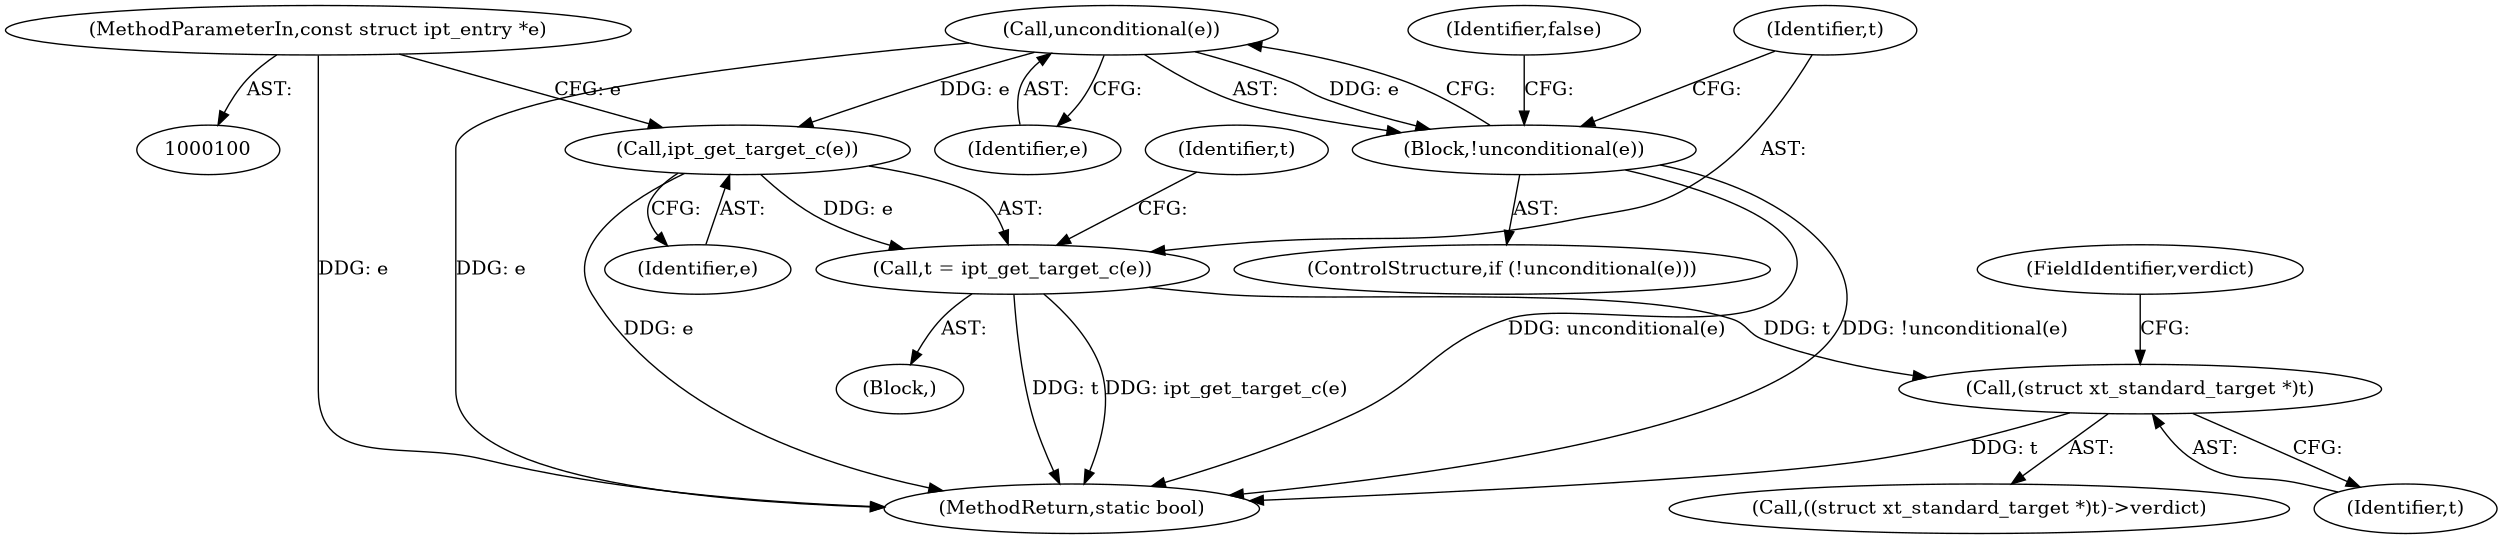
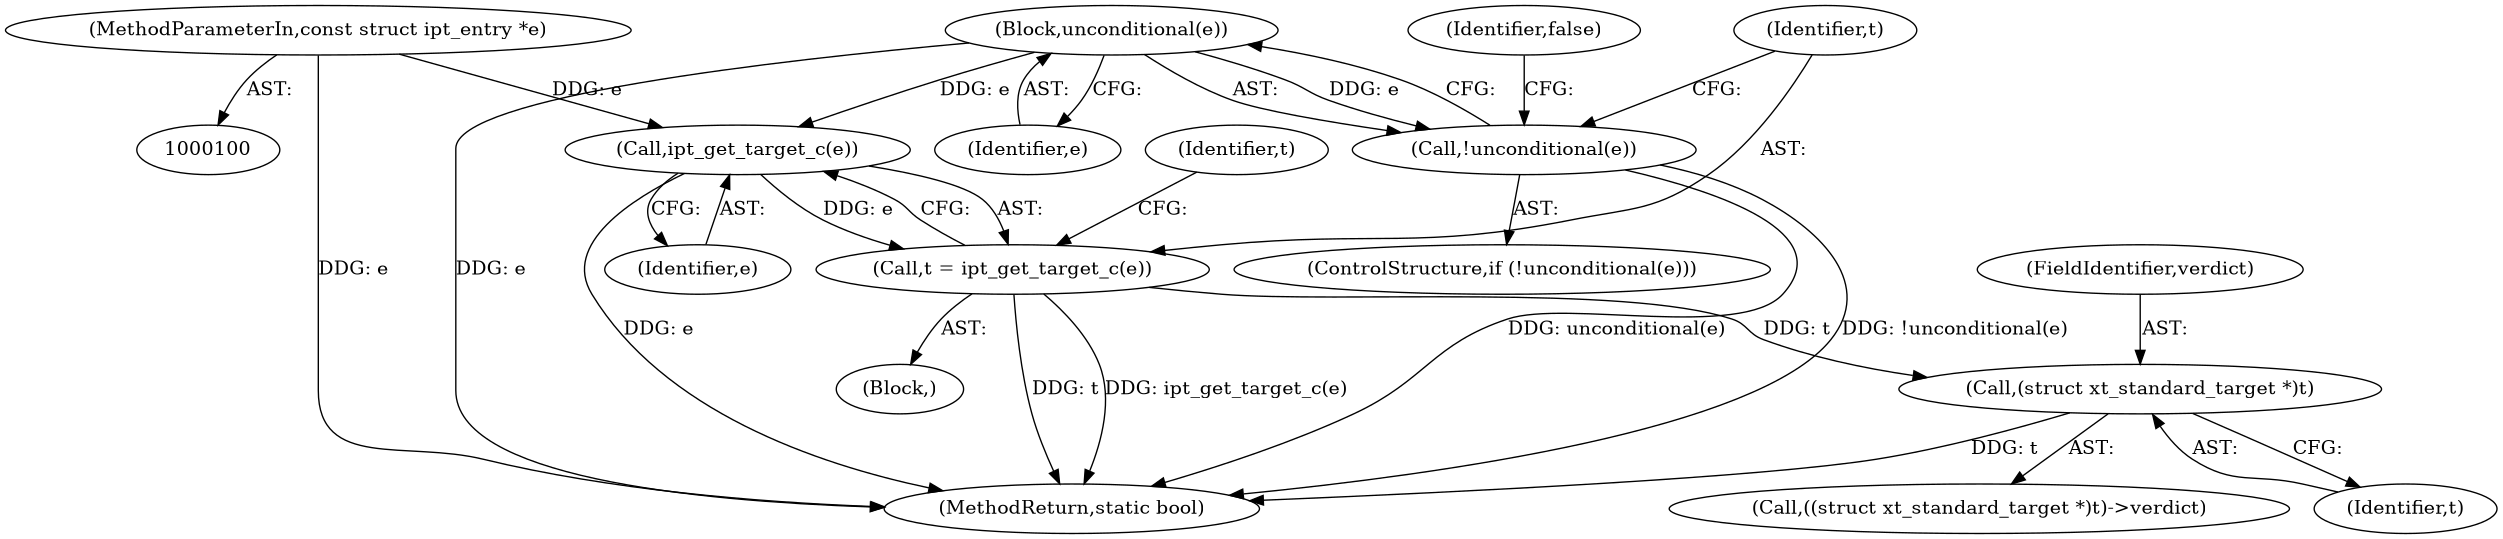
  digraph {
    n1 [label="(MethodParameterIn,const struct ipt_entry *e)"]
    n2 [label="(Call,ipt_get_target_c(e))"]
    n3 [label="(MethodReturn,static bool)"]
    1000100
-   n5 [label="(Call,unconditional(e))"]
-   n6 [label="(Block,!unconditional(e))"]
+   n5 [label="(Block,unconditional(e))"]
+   n6 [label="(Call,!unconditional(e))"]
    n7 [label="(Identifier,e)"]
    n8 [label="(Call,t = ipt_get_target_c(e))"]
    n9 [label="(Identifier,e)"]
    n10 [label="(ControlStructure,if (!unconditional(e)))"]
    n11 [label="(Call,(struct xt_standard_target *)t)"]
    n12 [label="(Block,)"]
    n13 [label="(Identifier,t)"]
    n14 [label="(Call,((struct xt_standard_target *)t)->verdict)"]
    n15 [label="(Identifier,false)"]
    n16 [label="(Identifier,t)"]
    n17 [label="(Identifier,t)"]
    n18 [label="(FieldIdentifier,verdict)"]
-   n1 -> n2 [label="CFG: e"]
+   n1 -> n2 [label="DDG: e"]
    n1 -> n3 [label="DDG: e"]
    n1 -> 1000100 [label="AST: "]
    n2 -> n3 [label="DDG: e"]
    n2 -> n8 [label="AST: "]
    n2 -> n8 [label="DDG: e"]
    n2 -> n9 [label="CFG: "]
    n5 -> n2 [label="DDG: e"]
    n5 -> n3 [label="DDG: e"]
    n5 -> n6 [label="AST: "]
    n5 -> n6 [label="DDG: e"]
    n5 -> n7 [label="CFG: "]
    n6 -> n3 [label="DDG: unconditional(e)"]
    n6 -> n3 [label="DDG: !unconditional(e)"]
    n6 -> n5 [label="CFG: "]
    n6 -> n10 [label="AST: "]
    n7 -> n5 [label="AST: "]
+   n8 -> n2 [label="CFG: "]
    n8 -> n3 [label="DDG: t"]
    n8 -> n3 [label="DDG: ipt_get_target_c(e)"]
    n8 -> n11 [label="DDG: t"]
    n8 -> n12 [label="AST: "]
    n9 -> n2 [label="AST: "]
    n11 -> n3 [label="DDG: t"]
    n11 -> n13 [label="CFG: "]
    n11 -> n14 [label="AST: "]
    n13 -> n11 [label="AST: "]
    n15 -> n6 [label="CFG: "]
    n16 -> n6 [label="CFG: "]
    n16 -> n8 [label="AST: "]
    n17 -> n8 [label="CFG: "]
-   n18 -> n11 [label="CFG: "]
+   n18 -> n11 [label="AST: "]
  }
